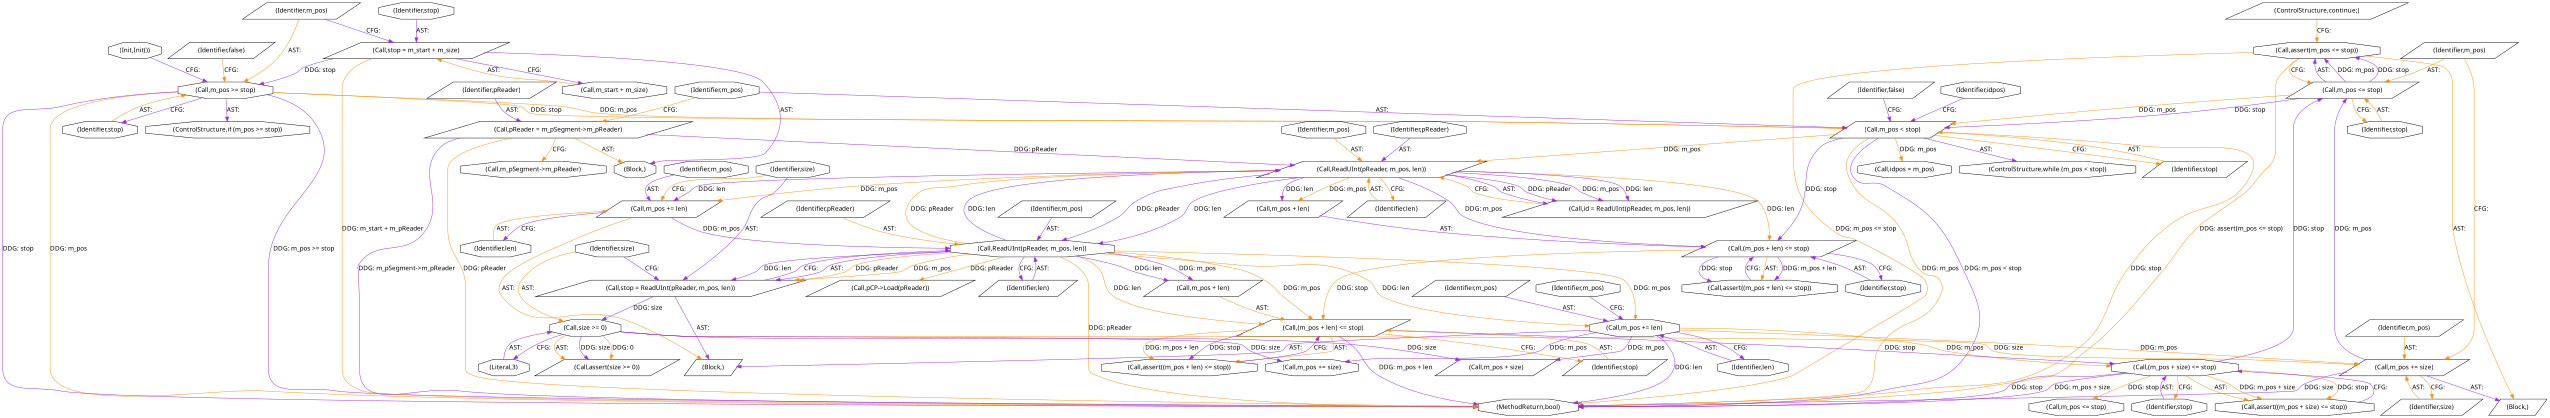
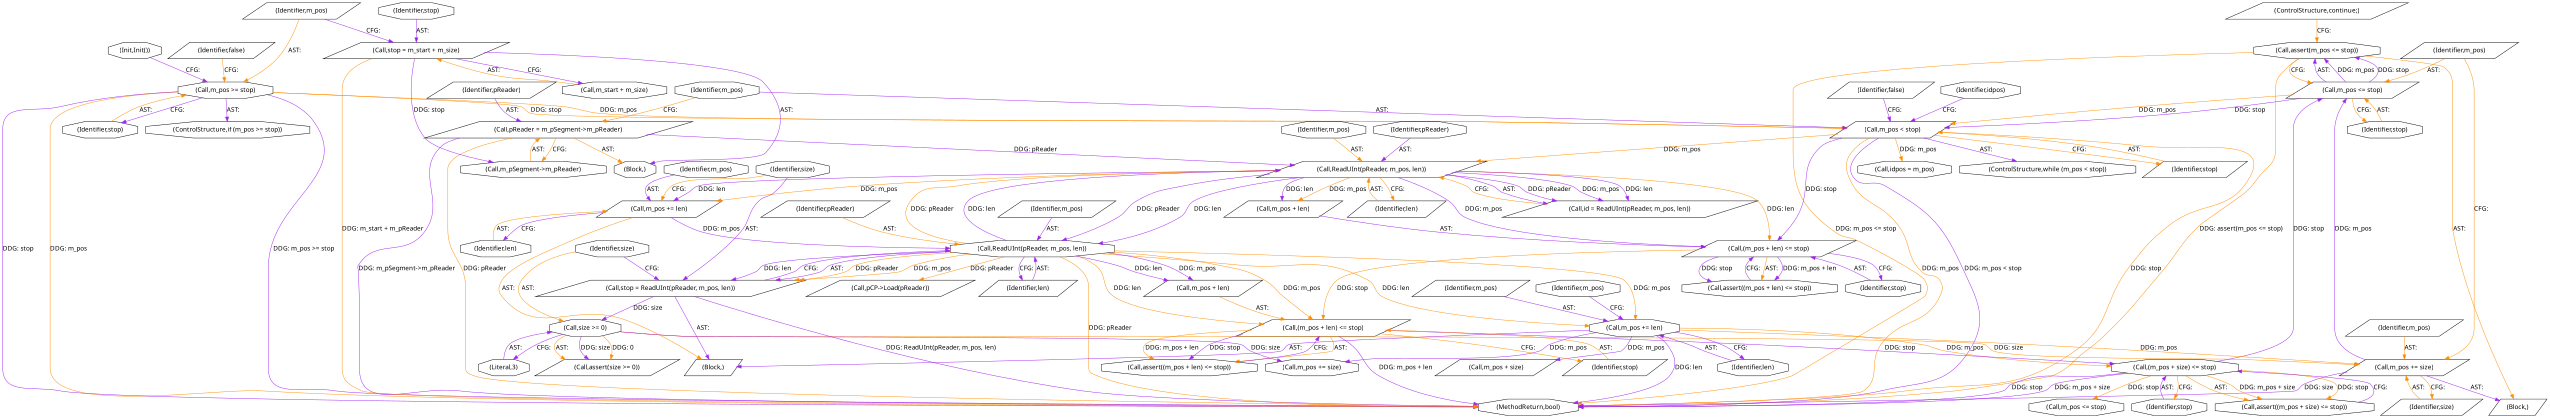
  digraph {
    fontname="Noto Sans"
    node [fontname="Noto Sans" shape=octagon]
    edge [color=purple fontname="Noto Sans"]
    n1 [label="(Call,assert(m_pos <= stop))"]
    n2 [label="(Call,m_pos <= stop)" shape=parallelogram]
    n3 [label="(MethodReturn,bool)"]
    n4 [label="(Block,)" shape=parallelogram]
    n5 [label="(Call,m_pos < stop)" shape=parallelogram]
    n6 [label="(Identifier,stop)"]
    n7 [label="(Call,ReadUInt(pReader, m_pos, len))" shape=parallelogram]
    n8 [label="(Call,(m_pos + len) <= stop)" shape=parallelogram]
    n9 [label="(Call,idpos = m_pos)"]
    n10 [label="(ControlStructure,while (m_pos < stop))"]
    n11 [label="(Identifier,stop)" shape=parallelogram]
    n12 [label="(Call,m_pos += size)" shape=parallelogram]
    n13 [label="(Identifier,size)" shape=parallelogram]
    n14 [label="(Call,size >= 0)"]
    n15 [label="(Call,m_pos + size)" shape=parallelogram]
    n16 [label="(Call,assert(size >= 0))" shape=parallelogram]
    n17 [label="(Call,m_pos += size)"]
    n18 [label="(Literal,3)"]
    n19 [label="(Call,(m_pos + size) <= stop)"]
    n20 [label="(Identifier,stop)"]
    n21 [label="(Call,assert((m_pos + size) <= stop))"]
    n22 [label="(Call,m_pos <= stop)"]
    n23 [label="(Call,stop = ReadUInt(pReader, m_pos, len))" shape=parallelogram]
    n24 [label="(Call,ReadUInt(pReader, m_pos, len))"]
    n25 [label="(Block,)" shape=parallelogram]
    n26 [label="(Call,m_pos += len)"]
    n27 [label="(Call,(m_pos + len) <= stop)" shape=parallelogram]
    n28 [label="(Call,m_pos + len)" shape=parallelogram]
    n29 [label="(Call,pCP->Load(pReader))" shape=parallelogram]
    n30 [label="(Identifier,len)" shape=parallelogram]
    n31 [label="(Call,m_pos += len)" shape=parallelogram]
    n32 [label="(Identifier,len)" shape=parallelogram]
    n33 [label="(Call,m_pos + len)" shape=parallelogram]
    n34 [label="(Call,id = ReadUInt(pReader, m_pos, len))" shape=parallelogram]
    n35 [label="(Identifier,len)"]
    n36 [label="(Identifier,stop)" shape=parallelogram]
    n37 [label="(Call,assert((m_pos + len) <= stop))"]
    n38 [label="(Identifier,len)"]
    n39 [label="(Identifier,stop)"]
    n40 [label="(Call,assert((m_pos + len) <= stop))"]
    n41 [label="(Call,pReader = m_pSegment->m_pReader)" shape=parallelogram]
    n42 [label="(Call,m_pSegment->m_pReader)"]
    n43 [label="(Block,)"]
    n44 [label="(Call,m_pos >= stop)"]
    n45 [label="(Identifier,stop)"]
    n46 [label="(ControlStructure,if (m_pos >= stop))"]
    n47 [label="(Call,stop = m_start + m_size)" shape=parallelogram]
    n48 [label="(Call,m_start + m_size)"]
    n49 [label="(Identifier,m_pos)" shape=parallelogram]
    n50 [label="(Identifier,idpos)"]
    n51 [label="(Identifier,false)" shape=parallelogram]
    n52 [label="(Identifier,stop)"]
    n53 [label="(Identifier,m_pos)" shape=parallelogram]
    n54 [label="(Init,Init())"]
    n55 [label="(Identifier,false)" shape=parallelogram]
    n56 [label="(Identifier,pReader)" shape=parallelogram]
    n57 [label="(Identifier,m_pos)"]
    n58 [label="(Identifier,m_pos)"]
    n59 [label="(Identifier,m_pos)"]
    n60 [label="(Identifier,m_pos)"]
    n61 [label="(ControlStructure,continue;)" shape=parallelogram]
    n62 [label="(Identifier,m_pos)" shape=parallelogram]
    n63 [label="(Identifier,m_pos)" shape=parallelogram]
    n64 [label="(Identifier,size)"]
    n65 [label="(Identifier,pReader)"]
    n66 [label="(Identifier,pReader)" shape=parallelogram]
    n67 [label="(Identifier,m_pos)" shape=parallelogram]
    n68 [label="(Identifier,size)"]
    n1 -> n2 [color=darkorange label="CFG: "]
    n1 -> n3 [color=darkorange label="DDG: m_pos <= stop"]
    n1 -> n3 [color=darkorange label="DDG: assert(m_pos <= stop)"]
    n1 -> n4 [color=darkorange label="AST: "]
    n2 -> n1 [label="AST: "]
    n2 -> n1 [label="DDG: m_pos"]
    n2 -> n1 [label="DDG: stop"]
    n2 -> n5 [color=darkorange label="DDG: m_pos"]
    n2 -> n5 [label="DDG: stop"]
    n2 -> n6 [color=darkorange label="CFG: "]
    n5 -> n3 [label="DDG: m_pos < stop"]
    n5 -> n3 [color=darkorange label="DDG: stop"]
    n5 -> n3 [color=darkorange label="DDG: m_pos"]
    n5 -> n7 [color=darkorange label="DDG: m_pos"]
    n5 -> n8 [label="DDG: stop"]
    n5 -> n9 [color=darkorange label="DDG: m_pos"]
    n5 -> n10 [label="AST: "]
    n5 -> n11 [color=darkorange label="CFG: "]
    n6 -> n2 [color=darkorange label="AST: "]
    n7 -> n8 [label="DDG: m_pos"]
    n7 -> n8 [color=darkorange label="DDG: len"]
    n7 -> n24 [label="DDG: pReader"]
    n7 -> n24 [label="DDG: len"]
    n7 -> n31 [label="DDG: len"]
    n7 -> n31 [color=darkorange label="DDG: m_pos"]
    n7 -> n32 [color=darkorange label="CFG: "]
    n7 -> n33 [color=darkorange label="DDG: m_pos"]
    n7 -> n33 [label="DDG: len"]
    n7 -> n34 [label="AST: "]
    n7 -> n34 [label="DDG: pReader"]
    n7 -> n34 [label="DDG: m_pos"]
    n7 -> n34 [label="DDG: len"]
    n8 -> n27 [color=darkorange label="DDG: stop"]
    n8 -> n39 [label="CFG: "]
    n8 -> n40 [color=darkorange label="AST: "]
    n8 -> n40 [label="DDG: m_pos + len"]
    n8 -> n40 [label="DDG: stop"]
    n11 -> n5 [color=darkorange label="AST: "]
    n12 -> n2 [label="DDG: m_pos"]
    n12 -> n3 [label="DDG: size"]
    n12 -> n4 [label="AST: "]
    n12 -> n13 [color=darkorange label="CFG: "]
    n13 -> n12 [color=darkorange label="AST: "]
    n14 -> n12 [color=darkorange label="DDG: size"]
-   n14 -> n15 [label="DDG: size"]
    n14 -> n16 [color=darkorange label="AST: "]
    n14 -> n16 [label="DDG: size"]
    n14 -> n16 [color=darkorange label="DDG: 0"]
    n14 -> n17 [label="DDG: size"]
    n14 -> n18 [label="CFG: "]
    n18 -> n14 [label="AST: "]
    n19 -> n2 [label="DDG: stop"]
    n19 -> n3 [label="DDG: m_pos + size"]
    n19 -> n3 [label="DDG: stop"]
    n19 -> n20 [color=darkorange label="CFG: "]
    n19 -> n21 [color=darkorange label="AST: "]
    n19 -> n21 [color=darkorange label="DDG: m_pos + size"]
    n19 -> n21 [color=darkorange label="DDG: stop"]
    n19 -> n22 [color=darkorange label="DDG: stop"]
    n20 -> n19 [label="AST: "]
    n21 -> n19 [label="CFG: "]
+   n23 -> n3 [label="DDG: ReadUInt(pReader, m_pos, len)"]
    n23 -> n14 [label="DDG: size"]
    n23 -> n24 [label="CFG: "]
    n23 -> n25 [label="AST: "]
    n24 -> n3 [color=darkorange label="DDG: pReader"]
    n24 -> n7 [color=darkorange label="DDG: pReader"]
    n24 -> n7 [label="DDG: len"]
    n24 -> n23 [label="AST: "]
    n24 -> n23 [color=darkorange label="DDG: pReader"]
    n24 -> n23 [color=darkorange label="DDG: m_pos"]
    n24 -> n23 [label="DDG: len"]
    n24 -> n26 [color=darkorange label="DDG: len"]
    n24 -> n26 [color=darkorange label="DDG: m_pos"]
    n24 -> n27 [color=darkorange label="DDG: m_pos"]
    n24 -> n27 [color=darkorange label="DDG: len"]
    n24 -> n28 [label="DDG: m_pos"]
    n24 -> n28 [label="DDG: len"]
    n24 -> n29 [color=darkorange label="DDG: pReader"]
    n24 -> n30 [label="CFG: "]
    n26 -> n3 [label="DDG: len"]
    n26 -> n12 [color=darkorange label="DDG: m_pos"]
    n26 -> n15 [label="DDG: m_pos"]
    n26 -> n17 [label="DDG: m_pos"]
    n26 -> n19 [color=darkorange label="DDG: m_pos"]
    n26 -> n25 [label="AST: "]
    n26 -> n35 [label="CFG: "]
    n27 -> n3 [label="DDG: m_pos + len"]
    n27 -> n19 [label="DDG: stop"]
    n27 -> n36 [color=darkorange label="CFG: "]
    n27 -> n37 [color=darkorange label="AST: "]
    n27 -> n37 [color=darkorange label="DDG: m_pos + len"]
    n27 -> n37 [label="DDG: stop"]
    n28 -> n27 [color=darkorange label="AST: "]
    n30 -> n24 [label="AST: "]
    n31 -> n24 [label="DDG: m_pos"]
    n31 -> n25 [color=darkorange label="AST: "]
    n31 -> n38 [label="CFG: "]
    n32 -> n7 [color=darkorange label="AST: "]
    n33 -> n8 [label="AST: "]
    n34 -> n7 [color=darkorange label="CFG: "]
    n35 -> n26 [label="AST: "]
    n36 -> n27 [color=darkorange label="AST: "]
    n37 -> n27 [label="CFG: "]
    n38 -> n31 [color=darkorange label="AST: "]
    n39 -> n8 [label="AST: "]
    n40 -> n8 [label="CFG: "]
    n41 -> n3 [label="DDG: m_pSegment->m_pReader"]
    n41 -> n3 [color=darkorange label="DDG: pReader"]
    n41 -> n7 [label="DDG: pReader"]
    n41 -> n42 [color=darkorange label="CFG: "]
    n41 -> n43 [color=darkorange label="AST: "]
+   n42 -> n41 [color=darkorange label="AST: "]
    n44 -> n3 [color=darkorange label="DDG: m_pos"]
    n44 -> n3 [label="DDG: m_pos >= stop"]
    n44 -> n3 [label="DDG: stop"]
    n44 -> n5 [color=darkorange label="DDG: m_pos"]
    n44 -> n5 [color=darkorange label="DDG: stop"]
    n44 -> n45 [label="CFG: "]
    n44 -> n46 [label="AST: "]
    n45 -> n44 [color=darkorange label="AST: "]
    n47 -> n3 [color=darkorange label="DDG: m_start + m_pReader"]
    n47 -> n43 [label="AST: "]
-   n47 -> n44 [label="DDG: stop"]
+   n47 -> n42 [label="DDG: stop"]
    n47 -> n48 [label="CFG: "]
    n48 -> n47 [color=darkorange label="AST: "]
    n49 -> n26 [label="AST: "]
    n50 -> n5 [label="CFG: "]
    n51 -> n5 [label="CFG: "]
    n52 -> n47 [label="AST: "]
    n53 -> n44 [color=darkorange label="AST: "]
    n53 -> n47 [label="CFG: "]
    n54 -> n44 [label="CFG: "]
    n55 -> n44 [color=darkorange label="CFG: "]
    n56 -> n24 [color=darkorange label="AST: "]
    n57 -> n26 [label="CFG: "]
    n58 -> n31 [label="AST: "]
    n59 -> n5 [label="AST: "]
    n59 -> n41 [color=darkorange label="CFG: "]
    n60 -> n7 [color=darkorange label="AST: "]
    n61 -> n1 [color=darkorange label="CFG: "]
    n62 -> n24 [label="AST: "]
    n63 -> n2 [color=darkorange label="AST: "]
    n63 -> n12 [color=darkorange label="CFG: "]
    n64 -> n14 [color=darkorange label="AST: "]
    n64 -> n23 [label="CFG: "]
    n65 -> n7 [label="AST: "]
    n66 -> n41 [label="AST: "]
    n67 -> n12 [color=darkorange label="AST: "]
    n68 -> n23 [label="AST: "]
    n68 -> n31 [color=darkorange label="CFG: "]
  }
